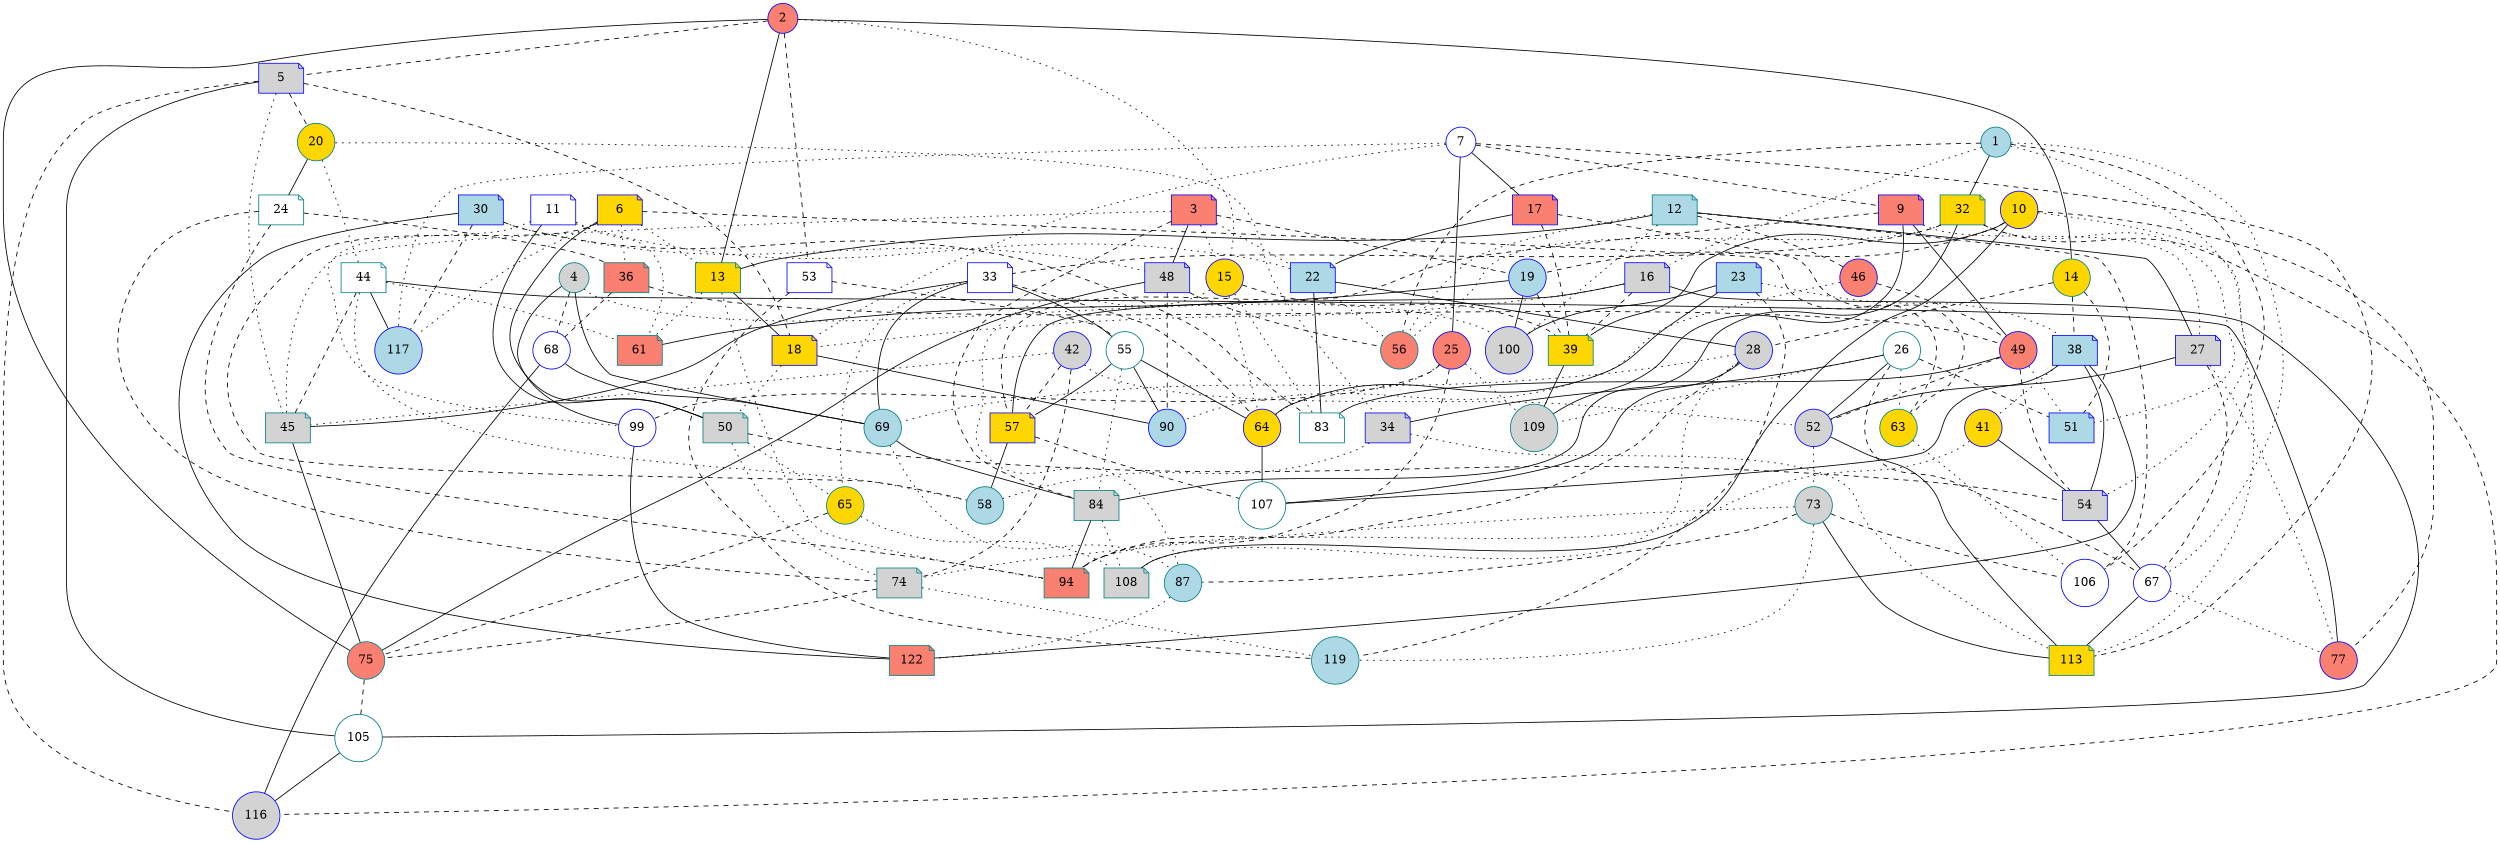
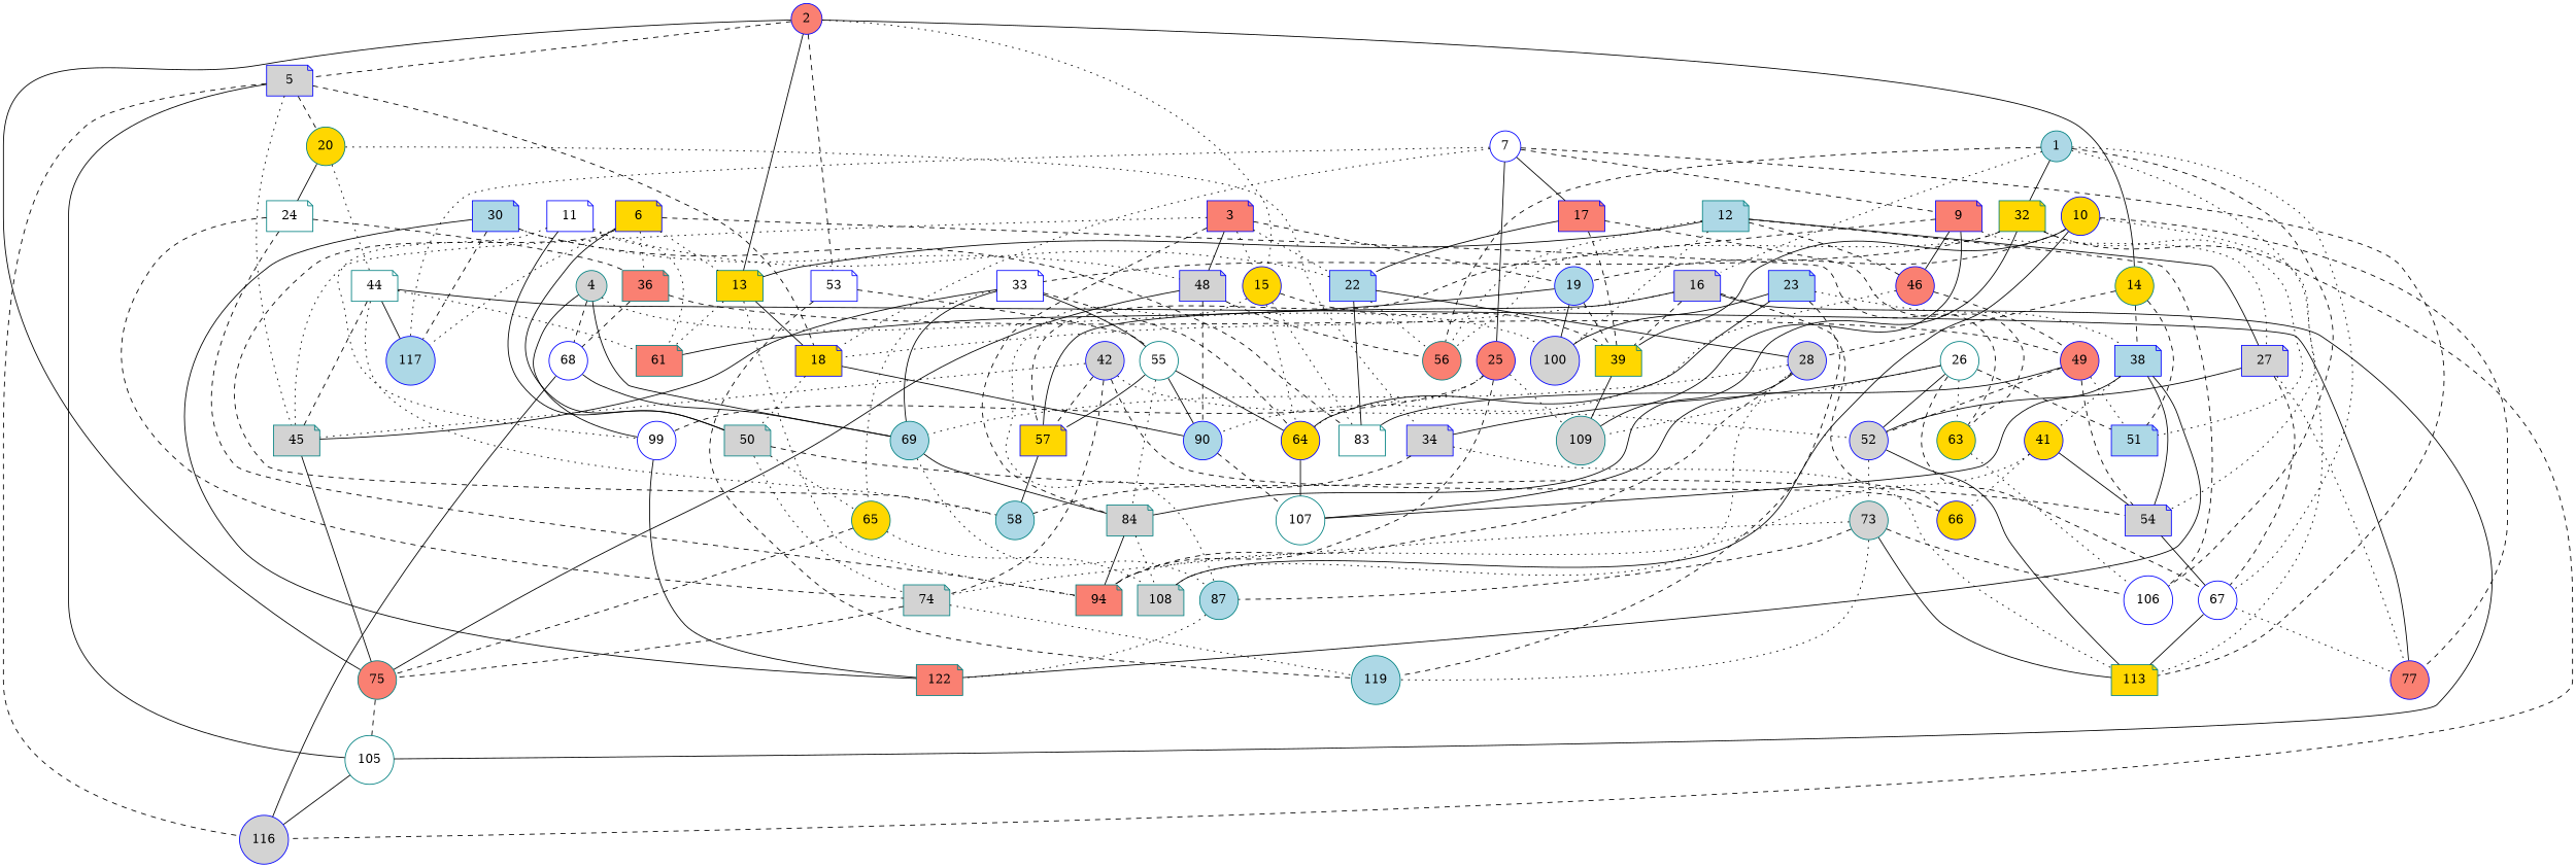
  graph {
    node [color=blue fillcolor=lightgrey shape=circle style=filled]
    edge [style=dotted]
    1 [color=teal fillcolor=lightblue super="+81"]
    16 [shape=note super="+40"]
    32 [color=teal fillcolor=gold shape=note super="+37"]
    54 [shape=note super="+72"]
    56 [color=teal fillcolor=salmon super="+120"]
    67 [fillcolor=white super="+76"]
    106 [fillcolor=white]
    18 [fillcolor=gold shape=note super="+96"]
    105 [color=teal fillcolor=white]
    57 [fillcolor=gold shape=note super="+78"]
    39 [color=teal fillcolor=gold shape=note super="+47"]
+   66 [fillcolor=gold]
    84 [color=teal shape=note super="+91"]
    116
    51 [fillcolor=lightblue shape=note]
    33 [fillcolor=white shape=note super="+82"]
    113 [color=teal fillcolor=gold shape=note super="+114"]
    77 [fillcolor=salmon]
    2 [fillcolor=salmon super="+118"]
    5 [shape=note super="+29"]
    13 [color=teal fillcolor=gold shape=note super="+59"]
    14 [color=teal fillcolor=gold]
    15 [fillcolor=gold super="+98"]
    53 [fillcolor=white shape=note]
    75 [color=teal fillcolor=salmon super="+85"]
    45 [color=teal shape=note super="+88"]
    20 [color=teal fillcolor=gold]
    61 [color=teal fillcolor=salmon shape=note]
    94 [color=teal fillcolor=salmon shape=note super="+97"]
    28 [super="+93"]
    38 [fillcolor=lightblue shape=note super="+43"]
    64 [fillcolor=gold super="+103"]
    83 [color=teal fillcolor=white shape=note]
    87 [color=teal fillcolor=lightblue]
    119 [color=teal fillcolor=lightblue]
    55 [color=teal fillcolor=white super="+102"]
    3 [fillcolor=salmon shape=note super="+62"]
    19 [fillcolor=lightblue super="+35"]
    22 [fillcolor=lightblue shape=note super="+31"]
    48 [shape=note super="+70"]
    100
    90 [fillcolor=lightblue]
    108 [color=teal shape=note]
    4 [color=teal]
    68 [fillcolor=white]
    69 [color=teal fillcolor=lightblue super="+86"]
    99 [fillcolor=white super="+104"]
    122 [color=teal fillcolor=salmon shape=note]
    50 [color=teal shape=note super="+71"]
    24 [color=teal fillcolor=white shape=note]
    34 [shape=note]
    44 [color=teal fillcolor=white shape=note super="+112"]
    6 [fillcolor=gold shape=note super="+8"]
    36 [color=teal fillcolor=salmon shape=note]
    58 [color=teal fillcolor=lightblue]
    63 [color=teal fillcolor=gold]
    117 [fillcolor=lightblue]
    49 [fillcolor=salmon super="+121"]
    74 [color=teal shape=note super="+95"]
    65 [color=teal fillcolor=gold]
    7 [fillcolor=white super="+115"]
    9 [fillcolor=salmon shape=note super="+21"]
    17 [fillcolor=salmon shape=note]
    25 [fillcolor=salmon super="+89"]
    27 [shape=note super="+60"]
    46 [fillcolor=salmon]
    109 [color=teal]
    52 [super="+110"]
    107 [color=teal fillcolor=white]
    10 [fillcolor=gold super="+92"]
    11 [fillcolor=white shape=note]
    12 [color=teal fillcolor=lightblue shape=note super="+111"]
    41 [fillcolor=gold]
    23 [fillcolor=lightblue shape=note]
    26 [color=teal fillcolor=white super="+79"]
    73 [color=teal super="+80"]
    30 [fillcolor=lightblue shape=note]
    42 [super="+101"]
    1 -- 16
    1 -- 32 [style=solid]
    1 -- 54
    1 -- 56 [style=dashed]
    1 -- 67
    1 -- 106 [style=dashed]
    16 -- 18
    16 -- 105 [style=solid]
    16 -- 57 [style=solid]
    16 -- 39 [style=dashed]
+   16 -- 66 [style=dashed]
    32 -- 56
    32 -- 84 [style=solid]
    32 -- 116 [style=dashed]
    32 -- 51
    32 -- 33 [style=dashed]
    54 -- 67 [style=solid]
    67 -- 113 [style=solid]
    67 -- 77
    18 -- 90 [style=solid]
    18 -- 50
    105 -- 116 [style=solid]
    57 -- 58 [style=solid]
-   57 -- 107 [style=dashed]
+   90 -- 107 [style=dashed]
    39 -- 109 [style=solid]
    84 -- 94 [style=solid]
    84 -- 108
    33 -- 45 [style=solid]
    33 -- 64 [style=dashed]
    33 -- 55 [style=solid]
    33 -- 69 [style=solid]
    33 -- 65
    2 -- 5 [style=dashed]
    2 -- 13 [style=solid]
    2 -- 14 [style=solid]
    2 -- 15
    2 -- 53 [style=dashed]
    2 -- 75 [style=solid]
    5 -- 18 [style=dashed]
    5 -- 105 [style=solid]
    5 -- 116 [style=dashed]
    5 -- 45
    5 -- 20 [style=dashed]
    13 -- 18 [style=solid]
    13 -- 61
    13 -- 94
    14 -- 51 [style=dashed]
    14 -- 28 [style=dashed]
    14 -- 38 [style=dashed]
    15 -- 39 [style=dashed]
    15 -- 64
    15 -- 83
    15 -- 87
    53 -- 119 [style=dashed]
    53 -- 55 [style=dashed]
    75 -- 105 [style=dashed]
    45 -- 75 [style=solid]
    20 -- 24 [style=solid]
    20 -- 34
    20 -- 44
    28 -- 94 [style=dashed]
    28 -- 108
    28 -- 69
    28 -- 107 [style=solid]
    38 -- 54 [style=solid]
    38 -- 122 [style=solid]
    38 -- 107 [style=solid]
    38 -- 41
    64 -- 107 [style=solid]
    87 -- 122
    55 -- 57 [style=solid]
    55 -- 84
    55 -- 64 [style=solid]
    55 -- 90 [style=solid]
    3 -- 84 [style=dashed]
    3 -- 15
    3 -- 45
    3 -- 19 [style=dashed]
    3 -- 22
    3 -- 48 [style=solid]
    19 -- 39 [style=dashed]
    19 -- 61 [style=solid]
    19 -- 100 [style=solid]
    22 -- 56
    22 -- 28 [style=solid]
    22 -- 83 [style=solid]
    48 -- 56 [style=dashed weight=2]
    48 -- 75 [style=solid]
    48 -- 90 [style=dashed]
    4 -- 100
    4 -- 68 [style=dashed]
    4 -- 69 [style=solid]
    4 -- 99 [style=solid]
    68 -- 116 [style=solid]
    68 -- 69 [style=solid]
    69 -- 84 [style=solid]
    69 -- 87
    99 -- 122 [style=solid]
    50 -- 54 [style=dashed]
    50 -- 74
    50 -- 65
    24 -- 94 [style=dashed]
    24 -- 36 [style=dashed]
    24 -- 74 [style=dashed]
    34 -- 113
-   34 -- 58
+   34 -- 58 [style=dashed]
    44 -- 77 [style=solid]
    44 -- 45 [style=dashed]
    44 -- 61
    44 -- 58
    44 -- 117 [style=solid]
    6 -- 13
    6 -- 50 [style=solid]
    6 -- 36
    6 -- 58 [style=dashed]
    6 -- 63 [style=dashed]
    6 -- 117
    36 -- 68 [style=dashed]
    36 -- 49 [style=dashed]
    63 -- 106
    49 -- 54 [style=dashed]
    49 -- 51
    49 -- 83 [style=solid]
    49 -- 52 [style=dashed]
    74 -- 75 [style=dashed]
    74 -- 119
    65 -- 75 [style=dashed]
    65 -- 108
    7 -- 18
    7 -- 113 [style=dashed]
    7 -- 117
    7 -- 9 [style=dashed]
    7 -- 17 [style=solid]
    7 -- 25 [style=solid]
    9 -- 57 [style=dashed]
    9 -- 27 [weight=2]
-   9 -- 49 [style=solid]
+   9 -- 46 [style=solid]
    9 -- 109 [style=solid]
    17 -- 39 [style=dashed]
    17 -- 22 [style=solid]
    17 -- 63 [style=dashed]
    25 -- 94 [style=dashed]
    25 -- 64
    25 -- 99 [style=dashed weight=2]
    25 -- 109
    27 -- 67 [style=dashed]
    27 -- 77
    27 -- 52 [style=solid]
    46 -- 90
    46 -- 49 [style=dashed]
    52 -- 113 [style=solid]
    52 -- 73
    10 -- 39 [style=solid]
    10 -- 113
    10 -- 77 [style=dashed]
    10 -- 19 [style=dashed weight=2]
    10 -- 108 [style=solid]
    11 -- 61
    11 -- 22
    11 -- 99
    11 -- 50 [style=solid]
    12 -- 56
    12 -- 106 [style=dashed]
    12 -- 13 [style=solid]
    12 -- 100
    12 -- 27 [style=solid]
    12 -- 46 [style=dashed]
    41 -- 54 [style=solid]
+   41 -- 66
    41 -- 94
    23 -- 38
    23 -- 64 [style=solid]
    23 -- 119 [style=dashed]
    23 -- 100 [style=solid]
    26 -- 67 [style=dashed]
    26 -- 51 [style=dashed]
    26 -- 34 [style=solid]
    26 -- 63
    26 -- 109
    26 -- 52 [style=solid]
    73 -- 106 [style=dashed]
    73 -- 113 [style=solid]
    73 -- 87 [style=dashed]
    73 -- 119
    73 -- 74
    30 -- 83 [style=dashed]
    30 -- 48
    30 -- 122 [style=solid]
    30 -- 117 [style=dashed]
    42 -- 57 [style=dashed]
+   42 -- 66 [style=dashed weight=2]
    42 -- 45
    42 -- 74 [style=dashed]
    42 -- 52
  }
